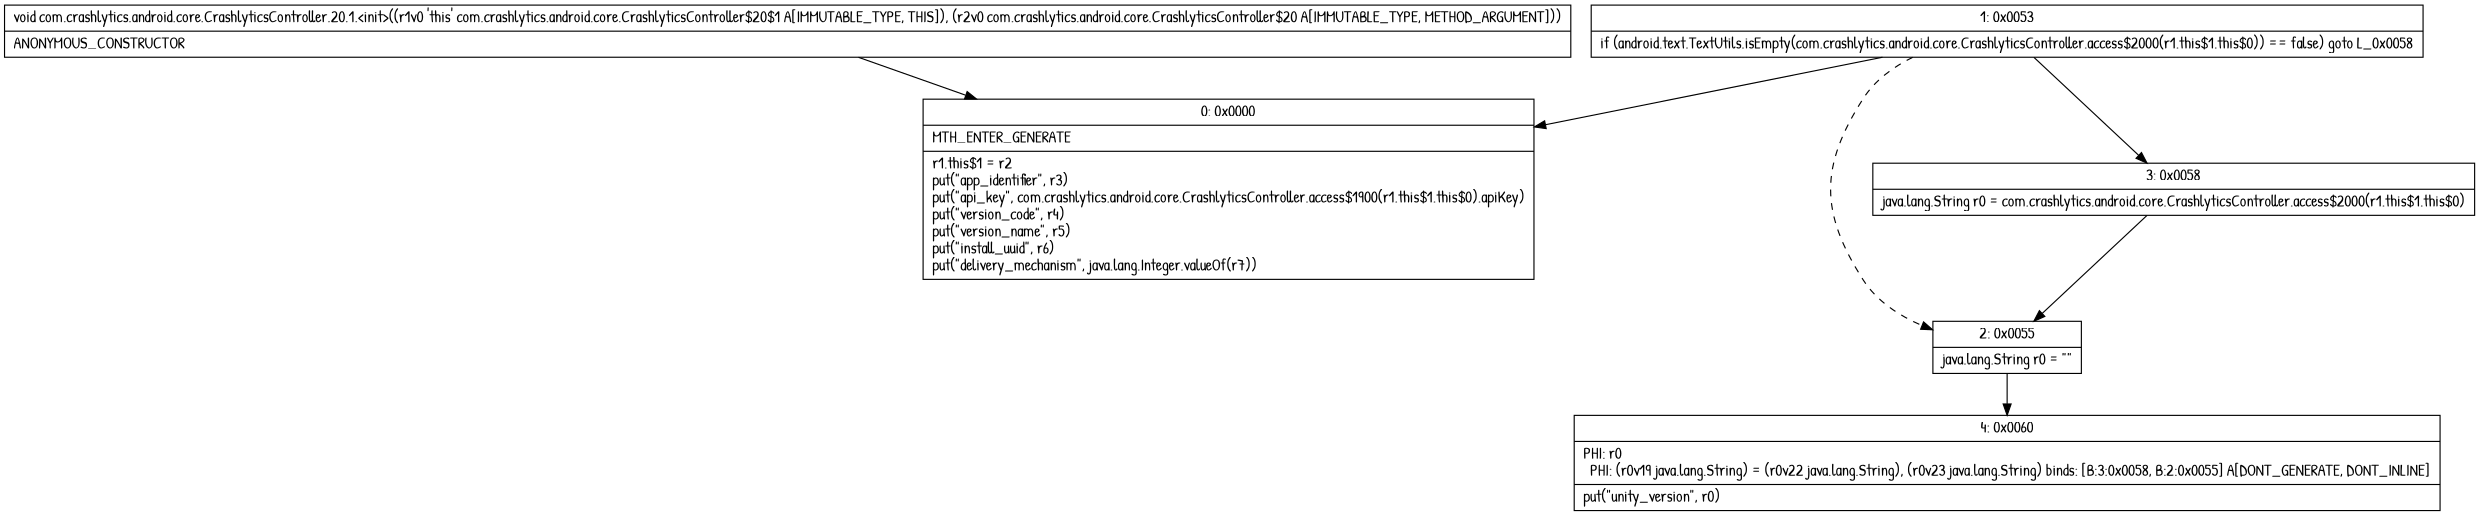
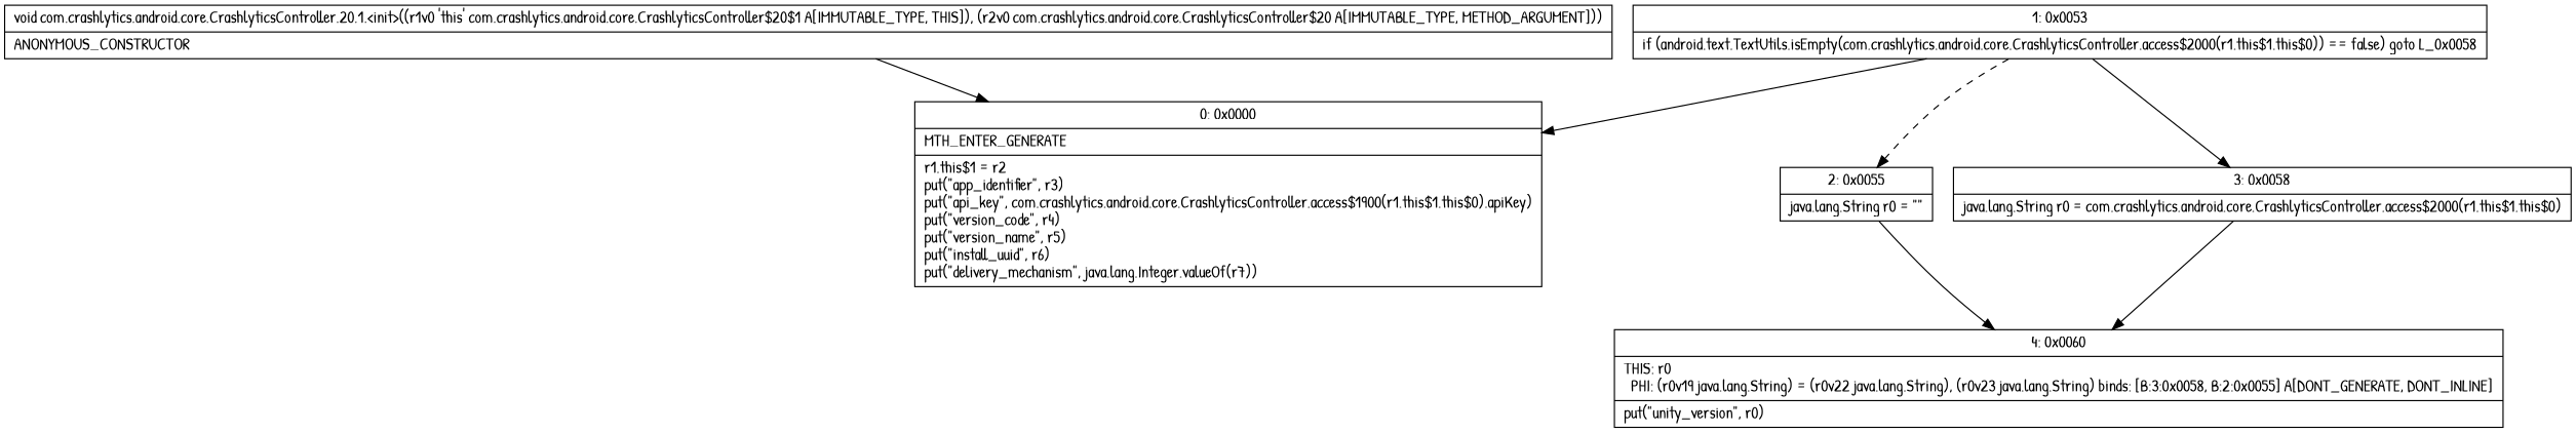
  digraph {
    fontname="Patrick Hand"
    node [fontname="Patrick Hand" shape=record]
    edge [fontname="Patrick Hand"]
    n1 [label="{0\:\ 0x0000|MTH_ENTER_GENERATE\l|r1.this$1 = r2\lput(\"app_identifier\", r3)\lput(\"api_key\", com.crashlytics.android.core.CrashlyticsController.access$1900(r1.this$1.this$0).apiKey)\lput(\"version_code\", r4)\lput(\"version_name\", r5)\lput(\"install_uuid\", r6)\lput(\"delivery_mechanism\", java.lang.Integer.valueOf(r7))\l}"]
    n2 [label="{1\:\ 0x0053|if (android.text.TextUtils.isEmpty(com.crashlytics.android.core.CrashlyticsController.access$2000(r1.this$1.this$0)) == false) goto L_0x0058\l}"]
    n3 [label="{2\:\ 0x0055|java.lang.String r0 = \"\"\l}"]
    n4 [label="{3\:\ 0x0058|java.lang.String r0 = com.crashlytics.android.core.CrashlyticsController.access$2000(r1.this$1.this$0)\l}"]
-   n5 [label="{4\:\ 0x0060|PHI: r0 \l  PHI: (r0v19 java.lang.String) = (r0v22 java.lang.String), (r0v23 java.lang.String) binds: [B:3:0x0058, B:2:0x0055] A[DONT_GENERATE, DONT_INLINE]\l|put(\"unity_version\", r0)\l}"]
+   n5 [label="{4\:\ 0x0060|THIS: r0 \l  PHI: (r0v19 java.lang.String) = (r0v22 java.lang.String), (r0v23 java.lang.String) binds: [B:3:0x0058, B:2:0x0055] A[DONT_GENERATE, DONT_INLINE]\l|put(\"unity_version\", r0)\l}"]
    n6 [label="{void com.crashlytics.android.core.CrashlyticsController.20.1.\<init\>((r1v0 'this' com.crashlytics.android.core.CrashlyticsController$20$1 A[IMMUTABLE_TYPE, THIS]), (r2v0 com.crashlytics.android.core.CrashlyticsController$20 A[IMMUTABLE_TYPE, METHOD_ARGUMENT]))  | ANONYMOUS_CONSTRUCTOR\l}"]
    n2 -> n1
    n2 -> n3 [style=dashed]
    n2 -> n4
    n3 -> n5
-   n4 -> n3
+   n4 -> n5
    n6 -> n1
  }
